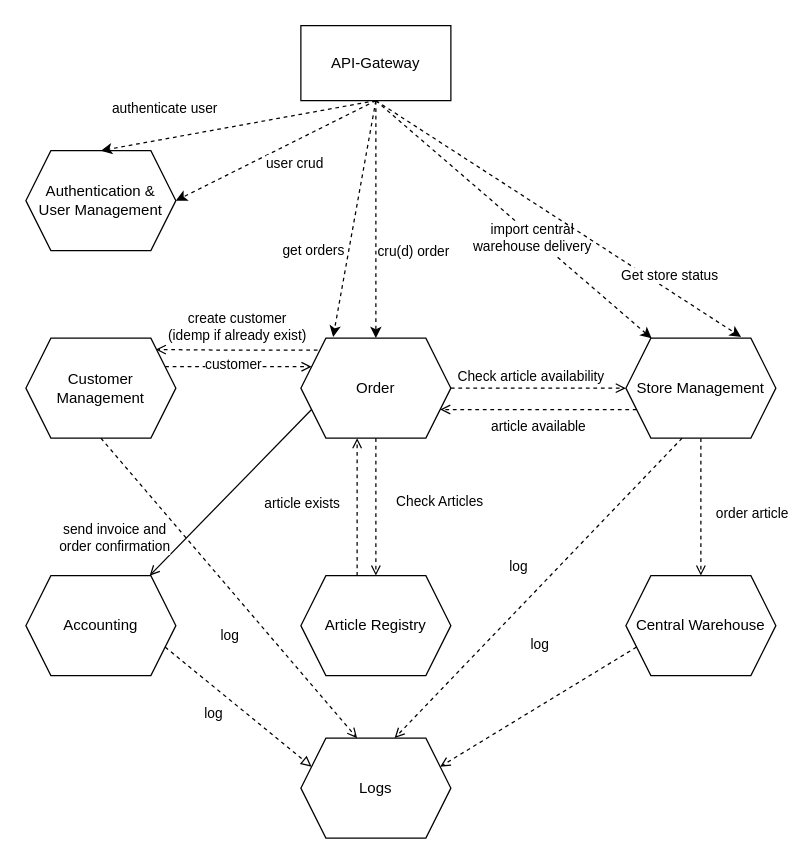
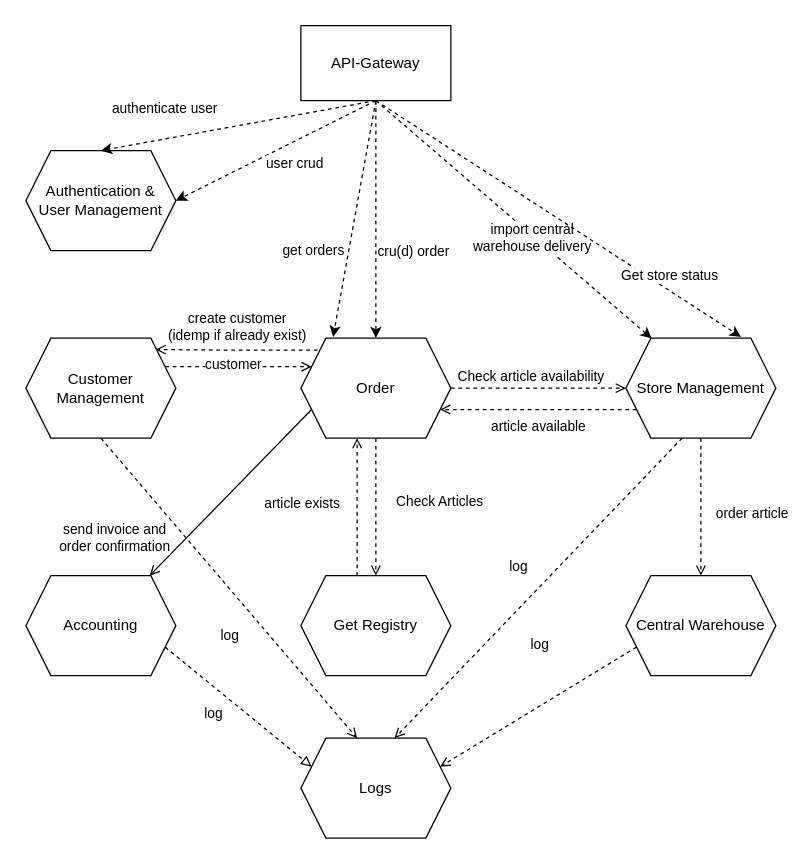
  <mxCell id="0" />
  <mxCell id="1" parent="0" />
  <mxCell id="2" value="Authentication &amp;amp;&lt;br&gt;User Management" style="shape=hexagon;perimeter=hexagonPerimeter2;whiteSpace=wrap;html=1;fixedSize=1;" vertex="1" parent="1"><mxGeometry x="20" y="120" width="120" height="80" as="geometry" /></mxCell>
  <mxCell id="3" value="API-Gateway" style="rounded=0;whiteSpace=wrap;html=1;" vertex="1" parent="1"><mxGeometry x="240" y="20" width="120" height="60" as="geometry" /></mxCell>
  <mxCell id="4" style="edgeStyle=orthogonalEdgeStyle;rounded=0;orthogonalLoop=1;jettySize=auto;html=1;exitX=0.375;exitY=0;exitDx=0;exitDy=0;entryX=0.375;entryY=1;entryDx=0;entryDy=0;dashed=1;endArrow=open;endFill=0;" edge="1" parent="1" source="6" target="17"><mxGeometry relative="1" as="geometry" /></mxCell>
  <mxCell id="5" value="article exists" style="edgeLabel;html=1;align=center;verticalAlign=middle;resizable=0;points=[];" connectable="0" vertex="1" parent="4"><mxGeometry x="0.068" y="2" relative="1" as="geometry"><mxPoint x="-43" as="offset" /></mxGeometry></mxCell>
- <mxCell id="6" value="Article Registry" style="shape=hexagon;perimeter=hexagonPerimeter2;whiteSpace=wrap;html=1;fixedSize=1;" vertex="1" parent="1"><mxGeometry x="240" y="460" width="120" height="80" as="geometry" /></mxCell>
+ <mxCell id="6" value="Get Registry" style="shape=hexagon;perimeter=hexagonPerimeter2;whiteSpace=wrap;html=1;fixedSize=1;" vertex="1" parent="1"><mxGeometry x="240" y="460" width="120" height="80" as="geometry" /></mxCell>
  <mxCell id="7" style="edgeStyle=orthogonalEdgeStyle;rounded=0;orthogonalLoop=1;jettySize=auto;html=1;exitX=1;exitY=0.25;exitDx=0;exitDy=0;entryX=0;entryY=0.25;entryDx=0;entryDy=0;dashed=1;endArrow=open;endFill=0;" edge="1" parent="1" source="9" target="17"><mxGeometry relative="1" as="geometry" /></mxCell>
  <mxCell id="8" value="customer" style="edgeLabel;html=1;align=center;verticalAlign=middle;resizable=0;points=[];" connectable="0" vertex="1" parent="7"><mxGeometry x="-0.086" y="2" relative="1" as="geometry"><mxPoint as="offset" /></mxGeometry></mxCell>
  <mxCell id="9" value="Customer Management" style="shape=hexagon;perimeter=hexagonPerimeter2;whiteSpace=wrap;html=1;fixedSize=1;" vertex="1" parent="1"><mxGeometry x="20" y="270" width="120" height="80" as="geometry" /></mxCell>
  <mxCell id="10" value="" style="endArrow=classic;html=1;rounded=0;entryX=0.5;entryY=0;entryDx=0;entryDy=0;exitX=0.5;exitY=1;exitDx=0;exitDy=0;dashed=1;" edge="1" parent="1" source="3" target="2"><mxGeometry width="50" height="50" relative="1" as="geometry"><mxPoint x="300" y="110" as="sourcePoint" /><mxPoint x="350" y="60" as="targetPoint" /></mxGeometry></mxCell>
  <mxCell id="11" value="authenticate user" style="edgeLabel;html=1;align=center;verticalAlign=middle;resizable=0;points=[];" connectable="0" vertex="1" parent="10"><mxGeometry x="0.153" y="3" relative="1" as="geometry"><mxPoint x="-43" y="-21" as="offset" /></mxGeometry></mxCell>
  <mxCell id="12" value="Central Warehouse" style="shape=hexagon;perimeter=hexagonPerimeter2;whiteSpace=wrap;html=1;fixedSize=1;" vertex="1" parent="1"><mxGeometry x="500" y="460" width="120" height="80" as="geometry" /></mxCell>
  <mxCell id="13" value="" style="edgeStyle=orthogonalEdgeStyle;rounded=0;orthogonalLoop=1;jettySize=auto;html=1;dashed=1;endArrow=open;endFill=0;" edge="1" parent="1" source="17" target="23"><mxGeometry relative="1" as="geometry" /></mxCell>
  <mxCell id="14" value="Check article availability" style="edgeLabel;html=1;align=center;verticalAlign=middle;resizable=0;points=[];" connectable="0" vertex="1" parent="13"><mxGeometry x="-0.218" y="-1" relative="1" as="geometry"><mxPoint x="8" y="-11" as="offset" /></mxGeometry></mxCell>
  <mxCell id="15" value="" style="edgeStyle=orthogonalEdgeStyle;rounded=0;orthogonalLoop=1;jettySize=auto;html=1;endArrow=open;endFill=0;dashed=1;entryX=0.866;entryY=0.114;entryDx=0;entryDy=0;entryPerimeter=0;exitX=0.111;exitY=0.121;exitDx=0;exitDy=0;exitPerimeter=0;" edge="1" parent="1" source="17" target="9"><mxGeometry relative="1" as="geometry" /></mxCell>
  <mxCell id="16" value="create customer&lt;br&gt;(idemp if already exist)" style="edgeLabel;html=1;align=center;verticalAlign=middle;resizable=0;points=[];" connectable="0" vertex="1" parent="15"><mxGeometry x="0.27" y="2" relative="1" as="geometry"><mxPoint x="18" y="-21" as="offset" /></mxGeometry></mxCell>
  <mxCell id="17" value="Order" style="shape=hexagon;perimeter=hexagonPerimeter2;whiteSpace=wrap;html=1;fixedSize=1;" vertex="1" parent="1"><mxGeometry x="240" y="270" width="120" height="80" as="geometry" /></mxCell>
  <mxCell id="18" value="Accounting" style="shape=hexagon;perimeter=hexagonPerimeter2;whiteSpace=wrap;html=1;fixedSize=1;" vertex="1" parent="1"><mxGeometry x="20" y="460" width="120" height="80" as="geometry" /></mxCell>
  <mxCell id="19" style="edgeStyle=orthogonalEdgeStyle;rounded=0;orthogonalLoop=1;jettySize=auto;html=1;exitX=0;exitY=0.75;exitDx=0;exitDy=0;entryX=1;entryY=0.75;entryDx=0;entryDy=0;dashed=1;endArrow=open;endFill=0;" edge="1" parent="1" source="23" target="17"><mxGeometry relative="1" as="geometry" /></mxCell>
  <mxCell id="20" value="article available" style="edgeLabel;html=1;align=center;verticalAlign=middle;resizable=0;points=[];" connectable="0" vertex="1" parent="19"><mxGeometry x="0.011" y="3" relative="1" as="geometry"><mxPoint y="10" as="offset" /></mxGeometry></mxCell>
  <mxCell id="21" value="" style="edgeStyle=orthogonalEdgeStyle;rounded=0;orthogonalLoop=1;jettySize=auto;html=1;dashed=1;endArrow=open;endFill=0;" edge="1" parent="1" source="23" target="12"><mxGeometry relative="1" as="geometry" /></mxCell>
  <mxCell id="22" value="order article" style="edgeLabel;html=1;align=center;verticalAlign=middle;resizable=0;points=[];" connectable="0" vertex="1" parent="21"><mxGeometry x="0.066" y="1" relative="1" as="geometry"><mxPoint x="39" as="offset" /></mxGeometry></mxCell>
  <mxCell id="23" value="Store Management" style="shape=hexagon;perimeter=hexagonPerimeter2;whiteSpace=wrap;html=1;fixedSize=1;" vertex="1" parent="1"><mxGeometry x="500" y="270" width="120" height="80" as="geometry" /></mxCell>
  <mxCell id="24" value="" style="endArrow=classic;html=1;rounded=0;exitX=0.5;exitY=1;exitDx=0;exitDy=0;entryX=0.5;entryY=0;entryDx=0;entryDy=0;dashed=1;" edge="1" parent="1" source="3" target="17"><mxGeometry width="50" height="50" relative="1" as="geometry"><mxPoint x="440" y="320" as="sourcePoint" /><mxPoint x="490" y="270" as="targetPoint" /></mxGeometry></mxCell>
  <mxCell id="25" value="cru(d) order" style="edgeLabel;html=1;align=center;verticalAlign=middle;resizable=0;points=[];" connectable="0" vertex="1" parent="24"><mxGeometry x="0.129" relative="1" as="geometry"><mxPoint x="29" y="13" as="offset" /></mxGeometry></mxCell>
  <mxCell id="26" value="" style="endArrow=classic;html=1;rounded=0;entryX=0.172;entryY=0.003;entryDx=0;entryDy=0;dashed=1;entryPerimeter=0;exitX=0.5;exitY=1;exitDx=0;exitDy=0;" edge="1" parent="1" source="3" target="23"><mxGeometry width="50" height="50" relative="1" as="geometry"><mxPoint x="410" y="80" as="sourcePoint" /><mxPoint x="350" y="385" as="targetPoint" /></mxGeometry></mxCell>
  <mxCell id="27" value="import central&lt;br&gt;warehouse delivery" style="edgeLabel;html=1;align=center;verticalAlign=middle;resizable=0;points=[];" connectable="0" vertex="1" parent="26"><mxGeometry x="-0.002" y="1" relative="1" as="geometry"><mxPoint x="14" y="16" as="offset" /></mxGeometry></mxCell>
  <mxCell id="28" value="Logs" style="shape=hexagon;perimeter=hexagonPerimeter2;whiteSpace=wrap;html=1;fixedSize=1;" vertex="1" parent="1"><mxGeometry x="240" y="590" width="120" height="80" as="geometry" /></mxCell>
  <mxCell id="29" value="" style="endArrow=open;html=1;rounded=0;exitX=0.5;exitY=1;exitDx=0;exitDy=0;entryX=0.5;entryY=0;entryDx=0;entryDy=0;dashed=1;endFill=0;" edge="1" parent="1" source="17" target="6"><mxGeometry width="50" height="50" relative="1" as="geometry"><mxPoint x="300" y="360" as="sourcePoint" /><mxPoint x="190" y="550" as="targetPoint" /></mxGeometry></mxCell>
  <mxCell id="30" value="Check Articles" style="edgeLabel;html=1;align=center;verticalAlign=middle;resizable=0;points=[];" connectable="0" vertex="1" parent="29"><mxGeometry x="0.129" relative="1" as="geometry"><mxPoint x="50" y="-12" as="offset" /></mxGeometry></mxCell>
  <mxCell id="31" value="" style="endArrow=classic;html=1;rounded=0;entryX=1;entryY=0.5;entryDx=0;entryDy=0;exitX=0.5;exitY=1;exitDx=0;exitDy=0;dashed=1;" edge="1" parent="1" source="3" target="2"><mxGeometry width="50" height="50" relative="1" as="geometry"><mxPoint x="420" y="90" as="sourcePoint" /><mxPoint x="90" y="130" as="targetPoint" /></mxGeometry></mxCell>
  <mxCell id="32" value="user crud" style="edgeLabel;html=1;align=center;verticalAlign=middle;resizable=0;points=[];" connectable="0" vertex="1" parent="31"><mxGeometry x="0.153" y="3" relative="1" as="geometry"><mxPoint x="25" y="1" as="offset" /></mxGeometry></mxCell>
  <mxCell id="33" value="" style="endArrow=open;html=1;rounded=0;exitX=0;exitY=0.75;exitDx=0;exitDy=0;dashed=0;endFill=0;" edge="1" parent="1" source="17" target="18"><mxGeometry width="50" height="50" relative="1" as="geometry"><mxPoint x="227" y="390" as="sourcePoint" /><mxPoint x="90" y="579" as="targetPoint" /></mxGeometry></mxCell>
  <mxCell id="34" value="send invoice and&lt;br&gt;order confirmation" style="edgeLabel;html=1;align=center;verticalAlign=middle;resizable=0;points=[];" connectable="0" vertex="1" parent="33"><mxGeometry x="0.456" relative="1" as="geometry"><mxPoint x="-64" y="6" as="offset" /></mxGeometry></mxCell>
  <mxCell id="35" value="" style="endArrow=classic;html=1;rounded=0;dashed=1;exitX=0.5;exitY=1;exitDx=0;exitDy=0;entryX=0.768;entryY=-0.012;entryDx=0;entryDy=0;entryPerimeter=0;" edge="1" parent="1" source="3" target="23"><mxGeometry width="50" height="50" relative="1" as="geometry"><mxPoint x="420" y="90" as="sourcePoint" /><mxPoint x="610" y="160" as="targetPoint" /></mxGeometry></mxCell>
  <mxCell id="36" value="Get store status" style="edgeLabel;html=1;align=center;verticalAlign=middle;resizable=0;points=[];" connectable="0" vertex="1" parent="35"><mxGeometry x="-0.002" y="1" relative="1" as="geometry"><mxPoint x="88" y="46" as="offset" /></mxGeometry></mxCell>
  <mxCell id="37" value="" style="endArrow=block;html=1;rounded=0;exitX=1;exitY=0.75;exitDx=0;exitDy=0;dashed=1;endFill=0;entryX=0;entryY=0.25;entryDx=0;entryDy=0;" edge="1" parent="1" source="18" target="28"><mxGeometry width="50" height="50" relative="1" as="geometry"><mxPoint x="259" y="337" as="sourcePoint" /><mxPoint x="129" y="470" as="targetPoint" /></mxGeometry></mxCell>
  <mxCell id="38" value="log" style="edgeLabel;html=1;align=center;verticalAlign=middle;resizable=0;points=[];" connectable="0" vertex="1" parent="37"><mxGeometry x="0.456" relative="1" as="geometry"><mxPoint x="-47" y="-17" as="offset" /></mxGeometry></mxCell>
  <mxCell id="39" value="" style="endArrow=open;html=1;rounded=0;exitX=0.375;exitY=1;exitDx=0;exitDy=0;dashed=1;endFill=0;entryX=0.625;entryY=0;entryDx=0;entryDy=0;" edge="1" parent="1" source="23" target="28"><mxGeometry width="50" height="50" relative="1" as="geometry"><mxPoint x="141" y="527" as="sourcePoint" /><mxPoint x="259" y="623" as="targetPoint" /></mxGeometry></mxCell>
  <mxCell id="40" value="log" style="edgeLabel;html=1;align=center;verticalAlign=middle;resizable=0;points=[];" connectable="0" vertex="1" parent="39"><mxGeometry x="0.456" relative="1" as="geometry"><mxPoint x="36" y="-72" as="offset" /></mxGeometry></mxCell>
  <mxCell id="41" value="" style="endArrow=open;html=1;rounded=0;exitX=0.5;exitY=1;exitDx=0;exitDy=0;dashed=1;endFill=0;entryX=0.375;entryY=0;entryDx=0;entryDy=0;" edge="1" parent="1" source="9" target="28"><mxGeometry width="50" height="50" relative="1" as="geometry"><mxPoint x="141" y="527" as="sourcePoint" /><mxPoint x="259" y="623" as="targetPoint" /></mxGeometry></mxCell>
  <mxCell id="42" value="log" style="edgeLabel;html=1;align=center;verticalAlign=middle;resizable=0;points=[];" connectable="0" vertex="1" parent="41"><mxGeometry x="0.456" relative="1" as="geometry"><mxPoint x="-47" y="-17" as="offset" /></mxGeometry></mxCell>
  <mxCell id="43" value="" style="endArrow=open;html=1;rounded=0;exitX=0;exitY=0.75;exitDx=0;exitDy=0;dashed=1;endFill=0;entryX=1;entryY=0.25;entryDx=0;entryDy=0;" edge="1" parent="1" source="12" target="28"><mxGeometry width="50" height="50" relative="1" as="geometry"><mxPoint x="555" y="360" as="sourcePoint" /><mxPoint x="361" y="623" as="targetPoint" /></mxGeometry></mxCell>
  <mxCell id="44" value="log" style="edgeLabel;html=1;align=center;verticalAlign=middle;resizable=0;points=[];" connectable="0" vertex="1" parent="43"><mxGeometry x="0.456" relative="1" as="geometry"><mxPoint x="36" y="-72" as="offset" /></mxGeometry></mxCell>
  <mxCell id="45" value="" style="endArrow=classic;html=1;rounded=0;exitX=0.5;exitY=1;exitDx=0;exitDy=0;entryX=0.215;entryY=-0.012;entryDx=0;entryDy=0;dashed=1;entryPerimeter=0;" edge="1" parent="1" source="3" target="17"><mxGeometry width="50" height="50" relative="1" as="geometry"><mxPoint x="310" y="90" as="sourcePoint" /><mxPoint x="310" y="280" as="targetPoint" /></mxGeometry></mxCell>
  <mxCell id="46" value="get orders" style="edgeLabel;html=1;align=center;verticalAlign=middle;resizable=0;points=[];" connectable="0" vertex="1" parent="45"><mxGeometry x="0.129" relative="1" as="geometry"><mxPoint x="-31" y="13" as="offset" /></mxGeometry></mxCell>
